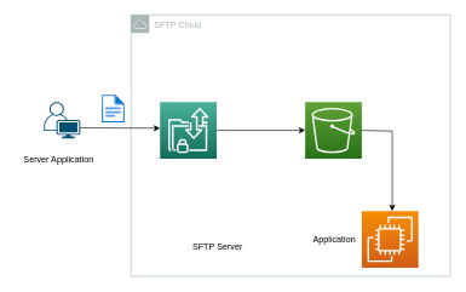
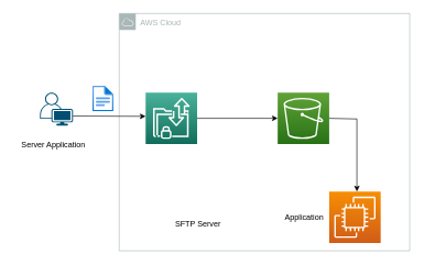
  <mxCell id="0" />
  <mxCell id="1" parent="0" />
- <mxCell id="2" value="SFTP Cloud" style="sketch=0;outlineConnect=0;gradientColor=none;html=1;whiteSpace=wrap;fontSize=12;fontStyle=0;shape=mxgraph.aws4.group;grIcon=mxgraph.aws4.group_aws_cloud;strokeColor=#AAB7B8;fillColor=none;verticalAlign=top;align=left;spacingLeft=30;fontColor=#AAB7B8;dashed=0;" vertex="1" parent="1"><mxGeometry x="180" y="20" width="440" height="360" as="geometry" /></mxCell>
+ <mxCell id="2" value="AWS Cloud" style="sketch=0;outlineConnect=0;gradientColor=none;html=1;whiteSpace=wrap;fontSize=12;fontStyle=0;shape=mxgraph.aws4.group;grIcon=mxgraph.aws4.group_aws_cloud;strokeColor=#AAB7B8;fillColor=none;verticalAlign=top;align=left;spacingLeft=30;fontColor=#AAB7B8;dashed=0;" vertex="1" parent="1"><mxGeometry x="180" y="20" width="440" height="360" as="geometry" /></mxCell>
  <mxCell id="3" value="" style="sketch=0;points=[[0,0,0],[0.25,0,0],[0.5,0,0],[0.75,0,0],[1,0,0],[0,1,0],[0.25,1,0],[0.5,1,0],[0.75,1,0],[1,1,0],[0,0.25,0],[0,0.5,0],[0,0.75,0],[1,0.25,0],[1,0.5,0],[1,0.75,0]];outlineConnect=0;fontColor=#232F3E;gradientColor=#4AB29A;gradientDirection=north;fillColor=#116D5B;strokeColor=#ffffff;dashed=0;verticalLabelPosition=bottom;verticalAlign=top;align=center;html=1;fontSize=12;fontStyle=0;aspect=fixed;shape=mxgraph.aws4.resourceIcon;resIcon=mxgraph.aws4.transfer_for_sftp;" vertex="1" parent="1"><mxGeometry x="220" y="140" width="78" height="78" as="geometry" /></mxCell>
  <mxCell id="4" value="" style="sketch=0;points=[[0,0,0],[0.25,0,0],[0.5,0,0],[0.75,0,0],[1,0,0],[0,1,0],[0.25,1,0],[0.5,1,0],[0.75,1,0],[1,1,0],[0,0.25,0],[0,0.5,0],[0,0.75,0],[1,0.25,0],[1,0.5,0],[1,0.75,0]];outlineConnect=0;fontColor=#232F3E;gradientColor=#60A337;gradientDirection=north;fillColor=#277116;strokeColor=#ffffff;dashed=0;verticalLabelPosition=bottom;verticalAlign=top;align=center;html=1;fontSize=12;fontStyle=0;aspect=fixed;shape=mxgraph.aws4.resourceIcon;resIcon=mxgraph.aws4.s3;" vertex="1" parent="1"><mxGeometry x="420" y="140" width="78" height="78" as="geometry" /></mxCell>
  <mxCell id="5" value="" style="sketch=0;points=[[0,0,0],[0.25,0,0],[0.5,0,0],[0.75,0,0],[1,0,0],[0,1,0],[0.25,1,0],[0.5,1,0],[0.75,1,0],[1,1,0],[0,0.25,0],[0,0.5,0],[0,0.75,0],[1,0.25,0],[1,0.5,0],[1,0.75,0]];outlineConnect=0;fontColor=#232F3E;gradientColor=#F78E04;gradientDirection=north;fillColor=#D05C17;strokeColor=#ffffff;dashed=0;verticalLabelPosition=bottom;verticalAlign=top;align=center;html=1;fontSize=12;fontStyle=0;aspect=fixed;shape=mxgraph.aws4.resourceIcon;resIcon=mxgraph.aws4.ec2;" vertex="1" parent="1"><mxGeometry x="498" y="290" width="78" height="78" as="geometry" /></mxCell>
  <mxCell id="6" value="" style="points=[[0.35,0,0],[0.98,0.51,0],[1,0.71,0],[0.67,1,0],[0,0.795,0],[0,0.65,0]];verticalLabelPosition=bottom;sketch=0;html=1;verticalAlign=top;aspect=fixed;align=center;pointerEvents=1;shape=mxgraph.cisco19.user;fillColor=#005073;strokeColor=none;" vertex="1" parent="1"><mxGeometry x="60" y="140" width="50" height="50" as="geometry" /></mxCell>
  <mxCell id="7" value="Server Application" style="text;html=1;align=center;verticalAlign=middle;resizable=0;points=[];autosize=1;strokeColor=none;fillColor=none;" vertex="1" parent="1"><mxGeometry y="205" width="120" height="30" as="geometry" x="20" /></mxCell>
  <mxCell id="8" value="" style="endArrow=classic;html=1;rounded=0;exitX=1;exitY=0.71;exitDx=0;exitDy=0;exitPerimeter=0;" edge="1" parent="1" source="6"><mxGeometry width="50" height="50" relative="1" as="geometry"><mxPoint x="350" y="270" as="sourcePoint" /><mxPoint x="220" y="176" as="targetPoint" /></mxGeometry></mxCell>
  <mxCell id="9" value="" style="endArrow=classic;html=1;rounded=0;exitX=1;exitY=0.5;exitDx=0;exitDy=0;exitPerimeter=0;entryX=0;entryY=0.5;entryDx=0;entryDy=0;entryPerimeter=0;" edge="1" parent="1" source="3" target="4"><mxGeometry width="50" height="50" relative="1" as="geometry"><mxPoint x="350" y="270" as="sourcePoint" /><mxPoint x="400" y="220" as="targetPoint" /></mxGeometry></mxCell>
  <mxCell id="10" value="" style="endArrow=classic;html=1;rounded=0;exitX=1;exitY=0.5;exitDx=0;exitDy=0;exitPerimeter=0;" edge="1" parent="1" source="4"><mxGeometry width="50" height="50" relative="1" as="geometry"><mxPoint x="540" y="170" as="sourcePoint" /><mxPoint x="540" y="290" as="targetPoint" /><Array as="points"><mxPoint x="540" y="180" /></Array></mxGeometry></mxCell>
  <mxCell id="11" value="SFTP Server" style="text;html=1;align=center;verticalAlign=middle;resizable=0;points=[];autosize=1;strokeColor=none;fillColor=none;" vertex="1" parent="1"><mxGeometry x="254" y="325" width="90" height="30" as="geometry" /></mxCell>
  <mxCell id="12" value="Application" style="text;html=1;align=center;verticalAlign=middle;resizable=0;points=[];autosize=1;strokeColor=none;fillColor=none;" vertex="1" parent="1"><mxGeometry x="420" y="314" width="80" height="30" as="geometry" /></mxCell>
  <mxCell id="13" value="" style="aspect=fixed;html=1;points=[];align=center;image;fontSize=12;image=img/lib/azure2/general/File.svg;" vertex="1" parent="1"><mxGeometry x="140" y="130" width="31.65" height="39" as="geometry" /></mxCell>
